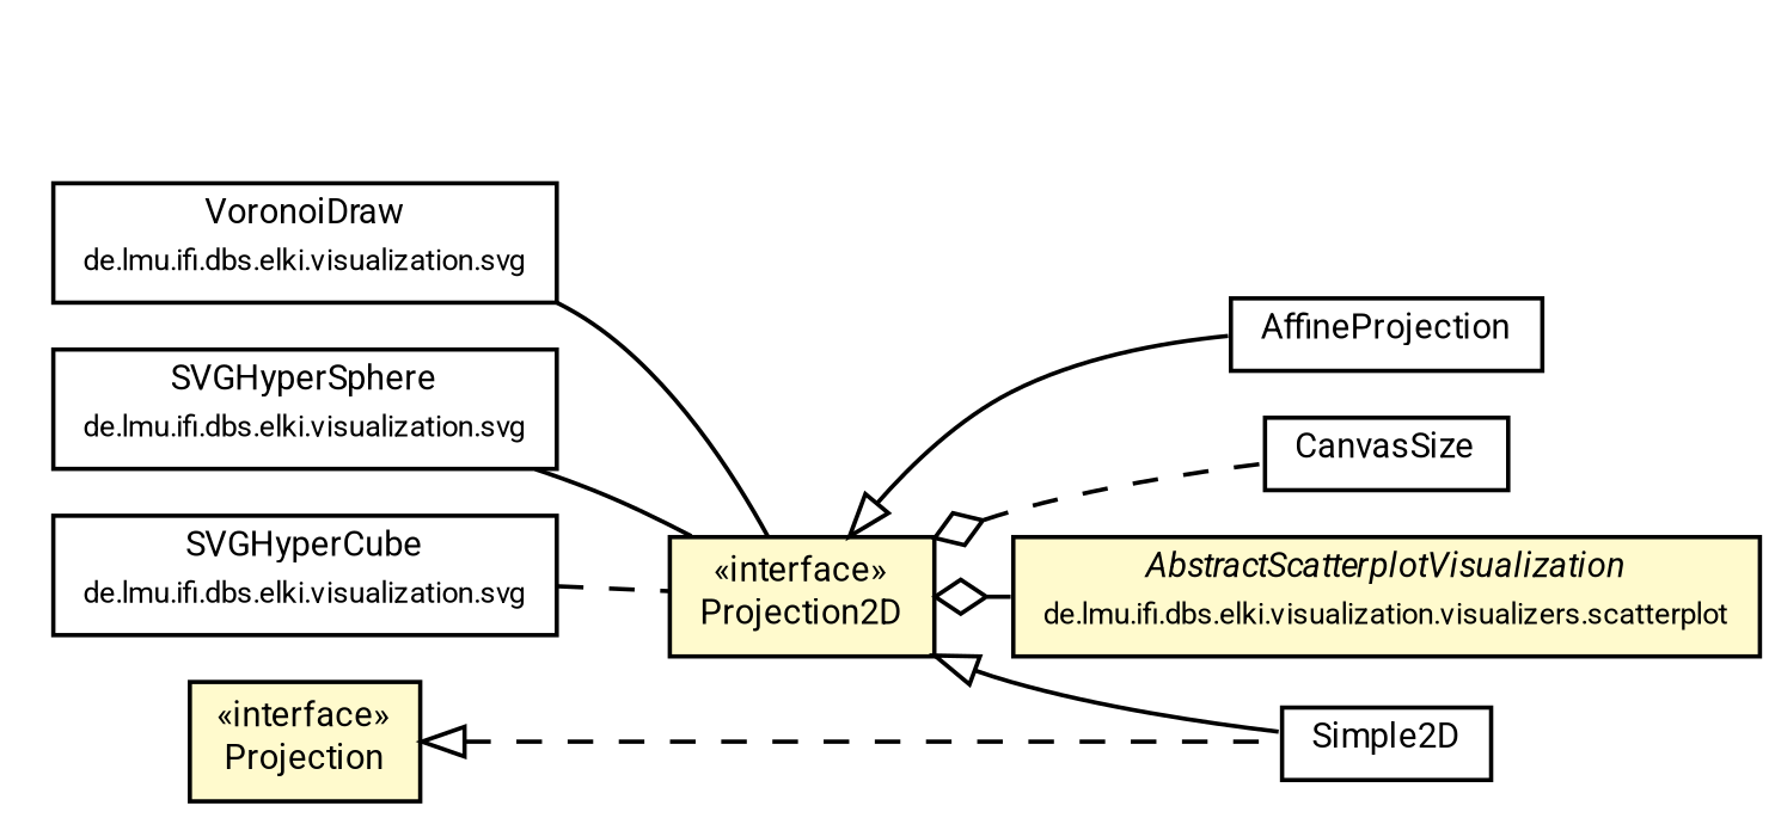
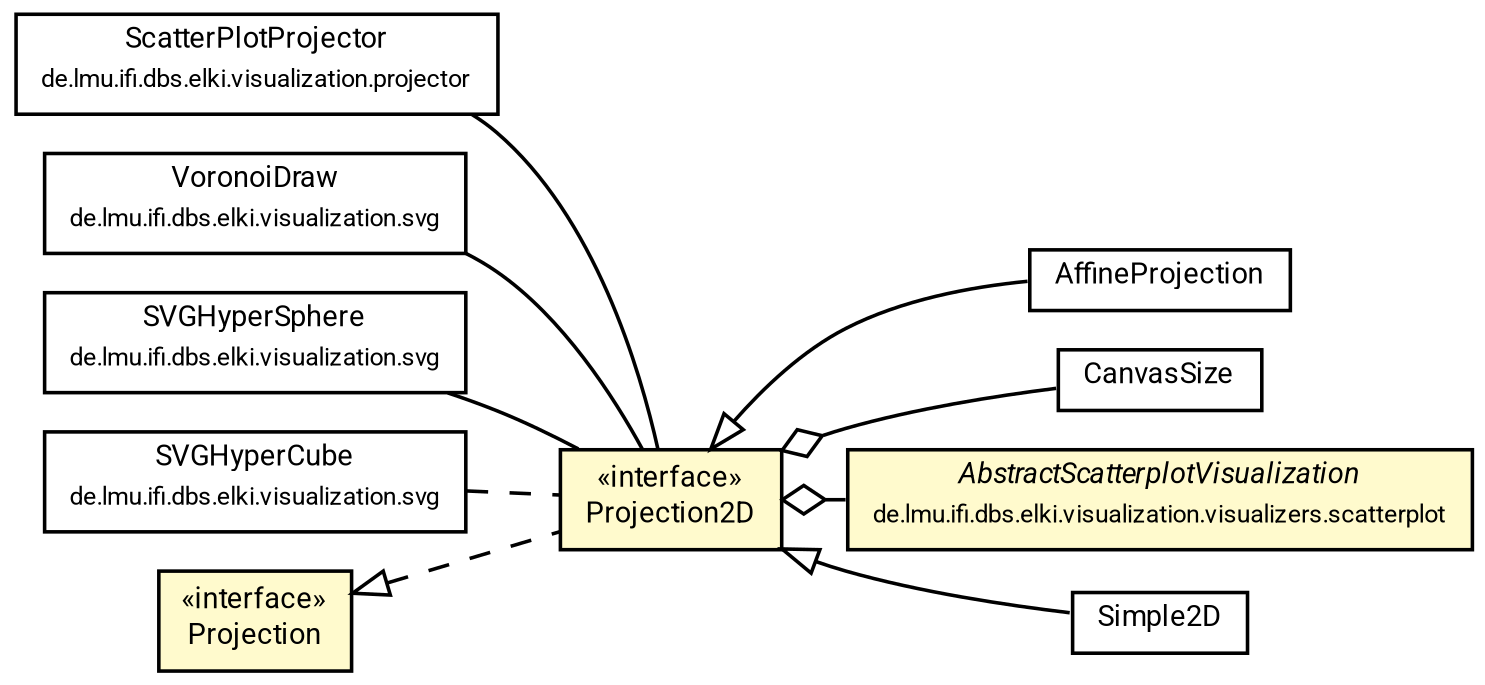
  digraph {
    nodesep=0.15
    rankdir=LR
    ranksep=0.25
    node [fontcolor=black fontname=Roboto fontsize=8 margin=0 shape=plaintext]
    edge [arrowhead=none color=black fontname=Roboto fontsize=7 labelfontname=Roboto labelfontsize=7 weight=2 dir=back]
+   n1 [height=0 label=<<table title="de.lmu.ifi.dbs.elki.visualization.projector.ScatterPlotProjector" border="0" cellborder="1" cellspacing="0" cellpadding="2" href="../projector/ScatterPlotProjector.html" target="_parent"> 		<tr><td><table border="0" cellspacing="0" cellpadding="1"> 		<tr><td align="center" balign="center"> <font face="Roboto">ScatterPlotProjector</font> </td></tr> 		<tr><td align="center" balign="center"> <font face="Roboto" point-size="7.0">de.lmu.ifi.dbs.elki.visualization.projector</font> </td></tr> 		</table></td></tr> 		</table>> width=0]
    n2 [height=0 label=<<table title="de.lmu.ifi.dbs.elki.visualization.projections.Projection2D" border="0" cellborder="1" cellspacing="0" cellpadding="2" bgcolor="lemonChiffon" href="Projection2D.html" target="_parent"> 		<tr><td><table border="0" cellspacing="0" cellpadding="1"> 		<tr><td align="center" balign="center"> &#171;interface&#187; </td></tr> 		<tr><td align="center" balign="center"> <font face="Roboto">Projection2D</font> </td></tr> 		</table></td></tr> 		</table>> width=0]
    n3 [height=0 label=<<table title="de.lmu.ifi.dbs.elki.visualization.projections.AffineProjection" border="0" cellborder="1" cellspacing="0" cellpadding="2" href="AffineProjection.html" target="_parent"> 		<tr><td><table border="0" cellspacing="0" cellpadding="1"> 		<tr><td align="center" balign="center"> <font face="Roboto">AffineProjection</font> </td></tr> 		</table></td></tr> 		</table>> width=0]
    n4 [height=0 label=<<table title="de.lmu.ifi.dbs.elki.visualization.projections.CanvasSize" border="0" cellborder="1" cellspacing="0" cellpadding="2" href="CanvasSize.html" target="_parent"> 		<tr><td><table border="0" cellspacing="0" cellpadding="1"> 		<tr><td align="center" balign="center"> <font face="Roboto">CanvasSize</font> </td></tr> 		</table></td></tr> 		</table>> width=0]
    n5 [height=0 label=<<table title="de.lmu.ifi.dbs.elki.visualization.projections.Simple2D" border="0" cellborder="1" cellspacing="0" cellpadding="2" href="Simple2D.html" target="_parent"> 		<tr><td><table border="0" cellspacing="0" cellpadding="1"> 		<tr><td align="center" balign="center"> <font face="Roboto">Simple2D</font> </td></tr> 		</table></td></tr> 		</table>> width=0]
    n6 [height=0 label=<<table title="de.lmu.ifi.dbs.elki.visualization.visualizers.scatterplot.AbstractScatterplotVisualization" border="0" cellborder="1" cellspacing="0" cellpadding="2" bgcolor="LemonChiffon" href="../visualizers/scatterplot/AbstractScatterplotVisualization.html" target="_parent"> 		<tr><td><table border="0" cellspacing="0" cellpadding="1"> 		<tr><td align="center" balign="center"> <font face="Roboto"><i>AbstractScatterplotVisualization</i></font> </td></tr> 		<tr><td align="center" balign="center"> <font face="Roboto" point-size="7.0">de.lmu.ifi.dbs.elki.visualization.visualizers.scatterplot</font> </td></tr> 		</table></td></tr> 		</table>> width=0]
    n7 [height=0 label=<<table title="de.lmu.ifi.dbs.elki.visualization.svg.VoronoiDraw" border="0" cellborder="1" cellspacing="0" cellpadding="2" href="../svg/VoronoiDraw.html" target="_parent"> 		<tr><td><table border="0" cellspacing="0" cellpadding="1"> 		<tr><td align="center" balign="center"> <font face="Roboto">VoronoiDraw</font> </td></tr> 		<tr><td align="center" balign="center"> <font face="Roboto" point-size="7.0">de.lmu.ifi.dbs.elki.visualization.svg</font> </td></tr> 		</table></td></tr> 		</table>> width=0]
    n8 [height=0 label=<<table title="de.lmu.ifi.dbs.elki.visualization.svg.SVGHyperSphere" border="0" cellborder="1" cellspacing="0" cellpadding="2" href="../svg/SVGHyperSphere.html" target="_parent"> 		<tr><td><table border="0" cellspacing="0" cellpadding="1"> 		<tr><td align="center" balign="center"> <font face="Roboto">SVGHyperSphere</font> </td></tr> 		<tr><td align="center" balign="center"> <font face="Roboto" point-size="7.0">de.lmu.ifi.dbs.elki.visualization.svg</font> </td></tr> 		</table></td></tr> 		</table>> width=0]
    n9 [height=0 label=<<table title="de.lmu.ifi.dbs.elki.visualization.svg.SVGHyperCube" border="0" cellborder="1" cellspacing="0" cellpadding="2" href="../svg/SVGHyperCube.html" target="_parent"> 		<tr><td><table border="0" cellspacing="0" cellpadding="1"> 		<tr><td align="center" balign="center"> <font face="Roboto">SVGHyperCube</font> </td></tr> 		<tr><td align="center" balign="center"> <font face="Roboto" point-size="7.0">de.lmu.ifi.dbs.elki.visualization.svg</font> </td></tr> 		</table></td></tr> 		</table>> width=0]
    n10 [height=0 label=<<table title="de.lmu.ifi.dbs.elki.visualization.projections.Projection" border="0" cellborder="1" cellspacing="0" cellpadding="2" bgcolor="LemonChiffon" href="Projection.html" target="_parent"> 		<tr><td><table border="0" cellspacing="0" cellpadding="1"> 		<tr><td align="center" balign="center"> &#171;interface&#187; </td></tr> 		<tr><td align="center" balign="center"> <font face="Roboto">Projection</font> </td></tr> 		</table></td></tr> 		</table>> width=0]
+   n1 -> n2 [dir=""]
    n2 -> n3 [arrowtail=empty style=solid weight=9 arrowhead=""]
-   n2 -> n4 [arrowtail=ediamond weight=4 style=dashed]
+   n2 -> n4 [arrowtail=ediamond weight=4]
    n2 -> n5 [arrowtail=empty style=solid weight=9 arrowhead=""]
    n2 -> n6 [arrowtail=ediamond weight=4]
    n7 -> n2 [dir=""]
    n8 -> n2 [dir=""]
    n9 -> n2 [style=dashed dir=""]
-   n10 -> n5 [arrowtail=empty style=dashed weight=9 arrowhead=""]
+   n10 -> n2 [arrowtail=empty style=dashed weight=9 arrowhead=""]
  }
